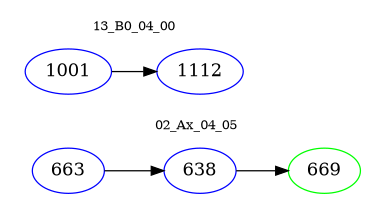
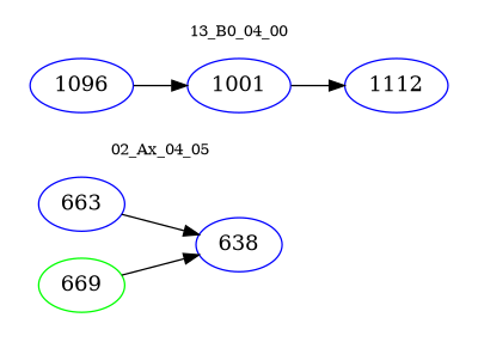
  digraph {
    rankdir=LR
    node [color=blue]
    edge [color=black]
    n1 [label=663]
    n2 [label=638]
    n3 [color=green label=669]
+   n4 [label=1096]
    n5 [label=1001]
    n6 [label=1112]
    subgraph cluster_1 {
      color=white
      fontsize=10
      label="02_Ax_04_05"
      n1
      n2
      n3
    }
    subgraph cluster_2 {
      color=white
      fontsize=10
      label="13_B0_04_00"
+     n4
      n5
      n6
    }
    n1 -> n2
-   n2 -> n3
+   n3 -> n2
+   n4 -> n5
    n5 -> n6
  }
